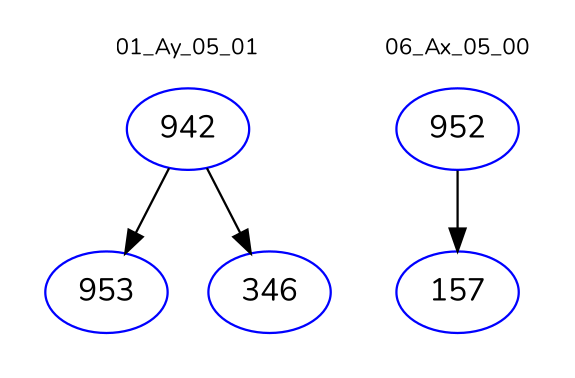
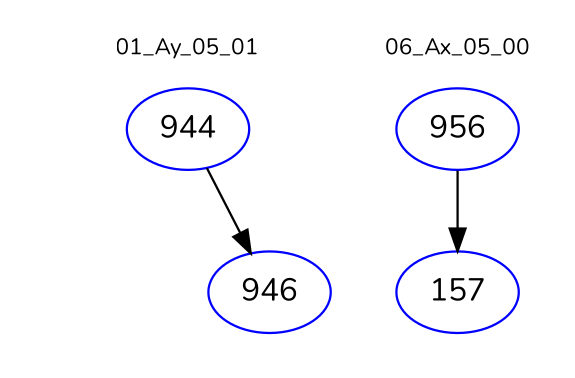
  digraph {
    fontname=Nunito
    node [color=blue fontname=Nunito]
    edge [color=black fontname=Nunito]
-   n1 [label=942]
-   n2 [label=953]
-   n3 [label=346]
-   n4 [label=952]
+   n1 [label=944]
+   n3 [label=946]
+   n4 [label=956]
    n5 [label=157]
    subgraph cluster_1 {
      color=white
      fontsize=10
      label="01_Ay_05_01"
      n1
-     n2
      n3
    }
    subgraph cluster_2 {
      color=white
      fontsize=10
      label="06_Ax_05_00"
      n4
      n5
    }
-   n1 -> n2
    n1 -> n3
    n4 -> n5
  }
